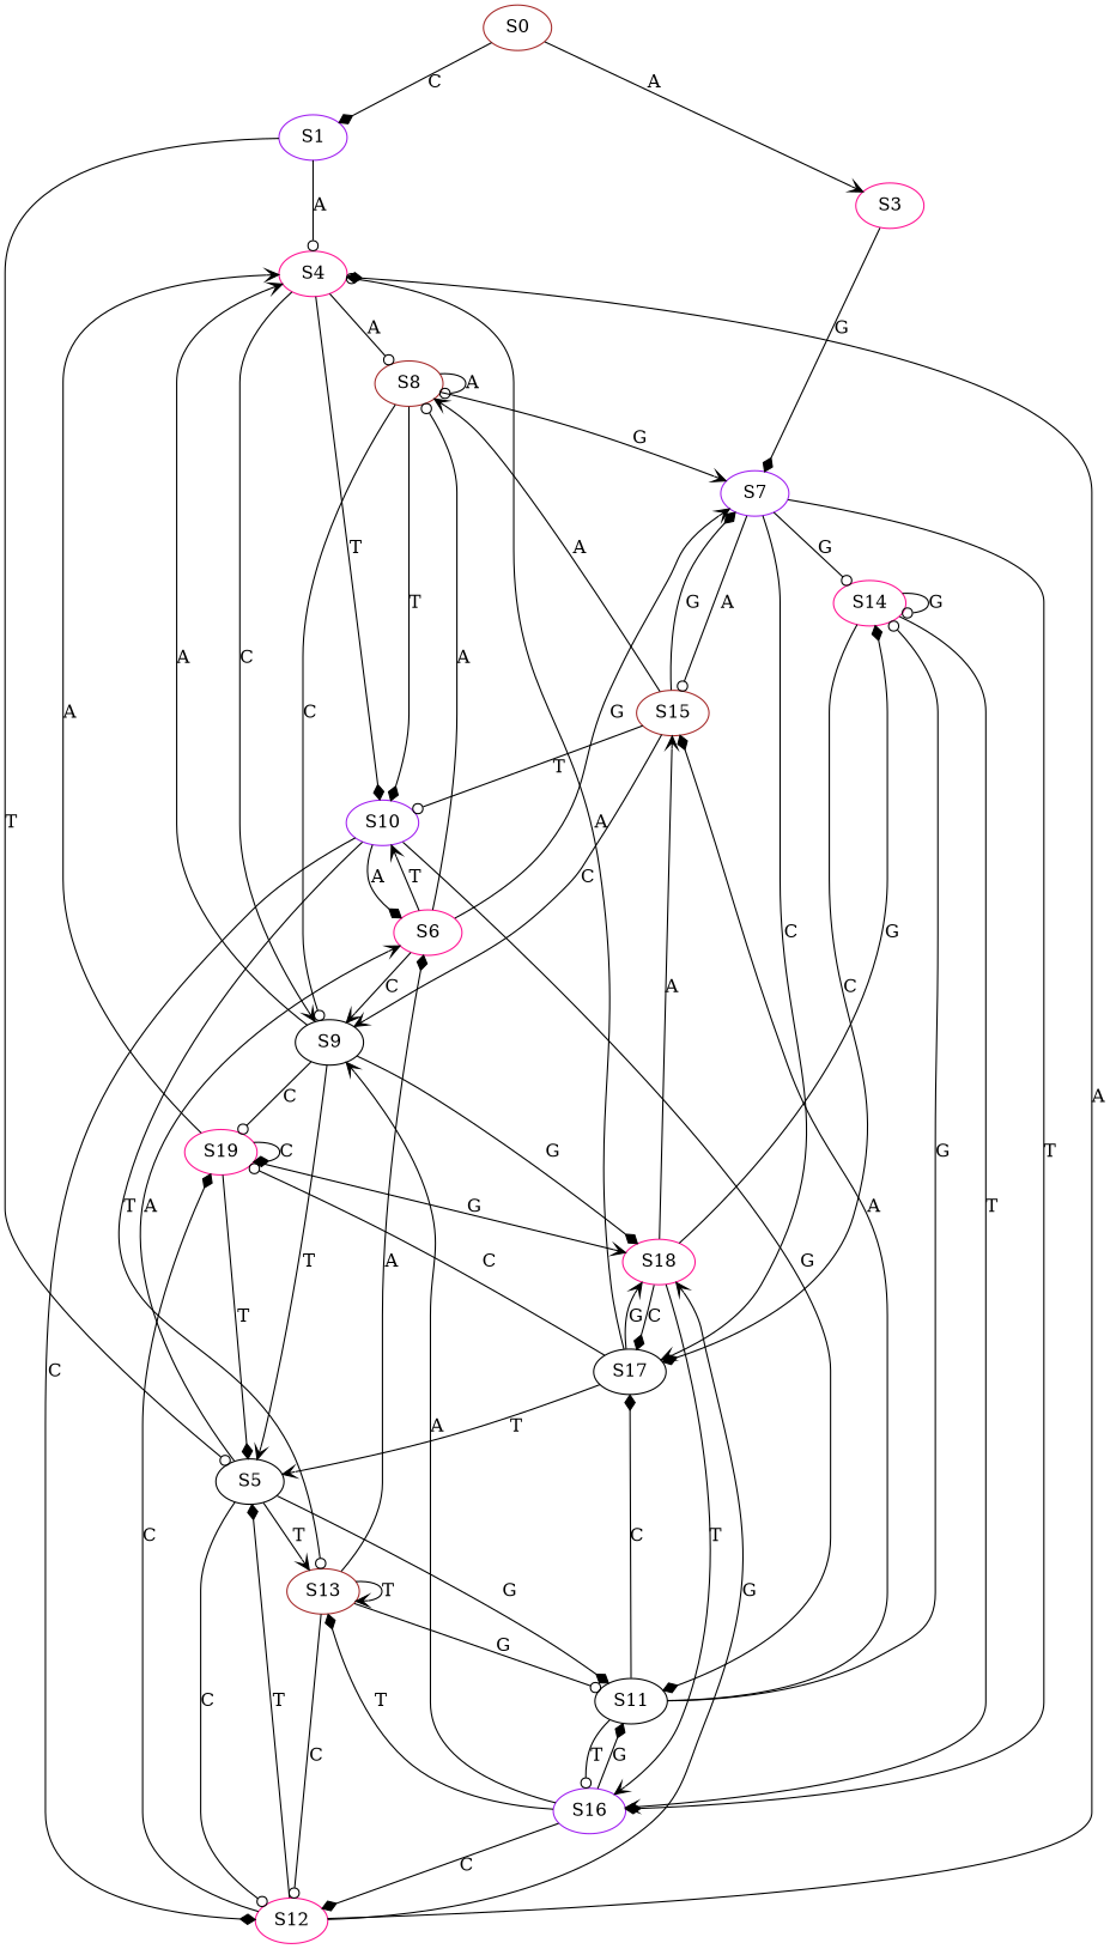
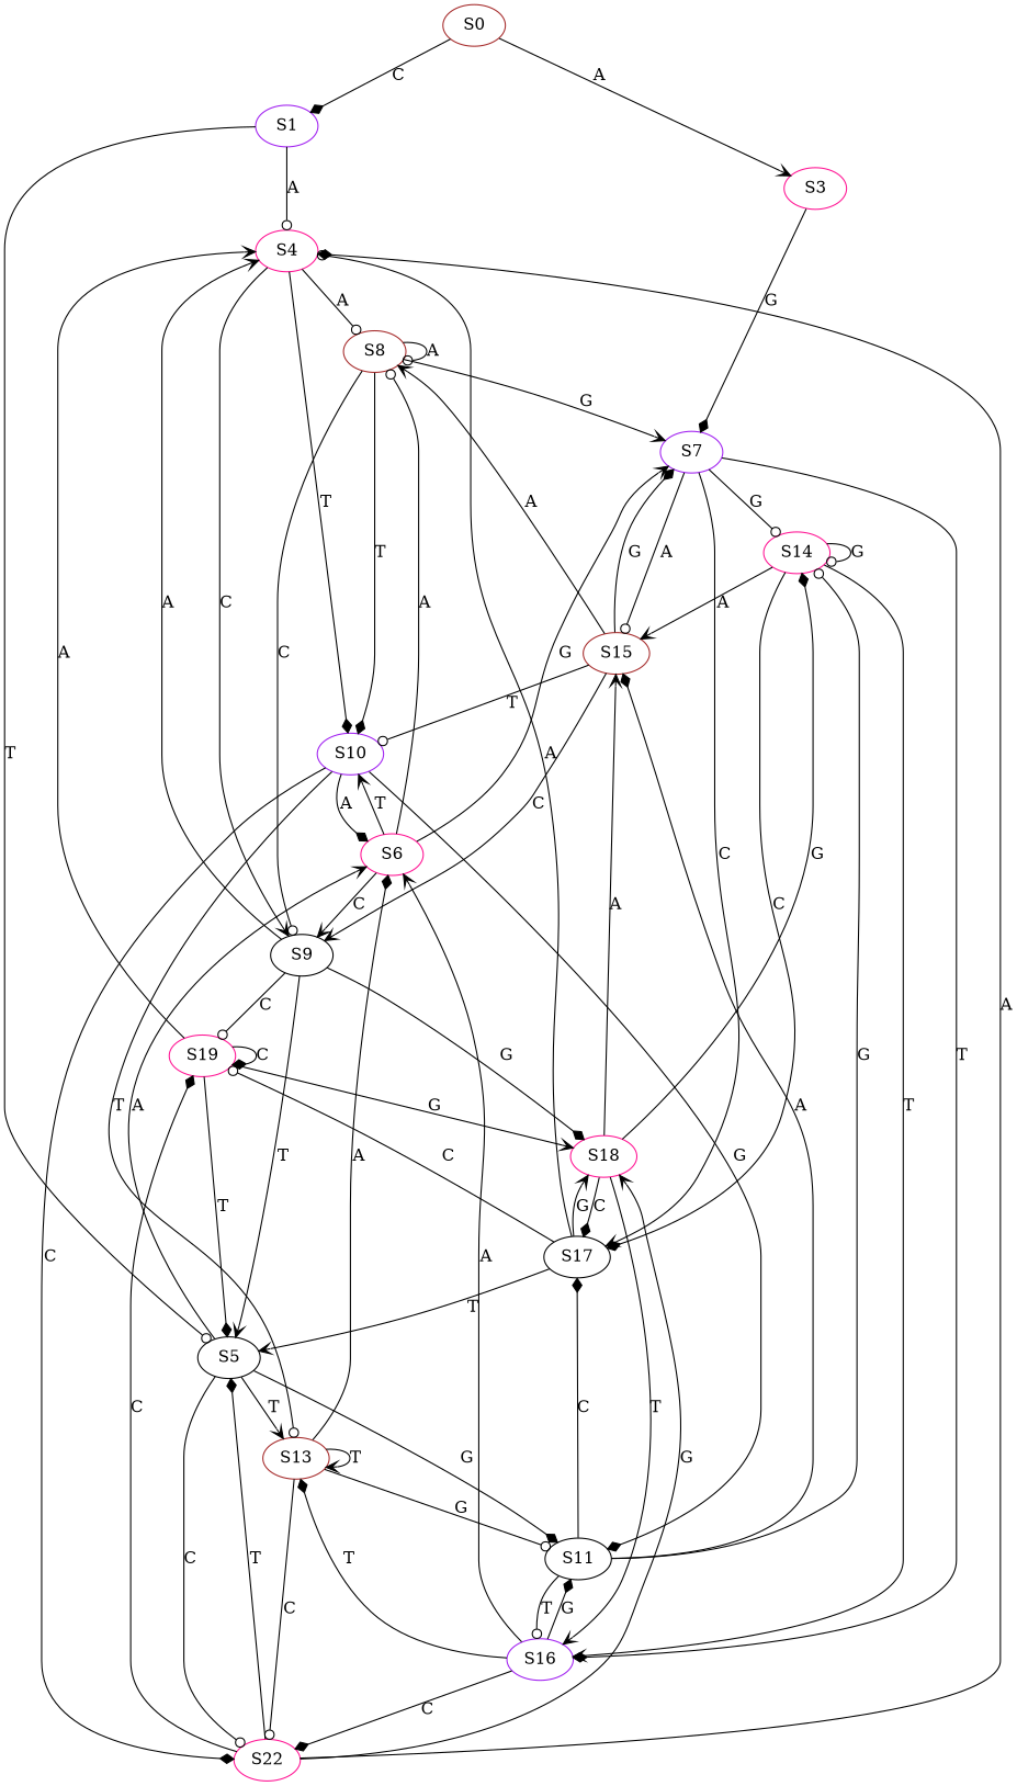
  strict digraph {
    node [color=deeppink]
    edge [arrowhead=diamond]
    S0 [color=brown]
    S1 [color=purple]
    S3
    S4
    S5 [color=black]
    S7 [color=purple]
    S8 [color=brown]
    S9 [color=black]
    S10 [color=purple]
    S6
    S11 [color=black]
-   S12
+   S12 [label=S22]
    S13 [color=brown]
    S14
    S15 [color=brown]
    S16 [color=purple]
    S17 [color=black]
    S18
    S19
    S0 -> S1 [label=C]
    S0 -> S3 [arrowhead=vee label=A]
    S1 -> S4 [arrowhead=odot label=A]
    S1 -> S5 [arrowhead=odot label=T]
    S3 -> S7 [label=G]
    S4 -> S8 [arrowhead=odot label=A]
    S4 -> S9 [arrowhead=vee label=C]
    S4 -> S10 [label=T]
    S5 -> S6 [arrowhead=vee label=A]
    S5 -> S11 [label=G]
    S5 -> S12 [arrowhead=odot label=C]
    S5 -> S13 [arrowhead=vee label=T]
    S7 -> S14 [arrowhead=odot label=G]
    S7 -> S15 [arrowhead=odot label=A]
    S7 -> S16 [label=T]
    S7 -> S17 [arrowhead=vee label=C]
    S8 -> S7 [arrowhead=vee label=G]
    S8 -> S8 [arrowhead=odot label=A]
    S8 -> S9 [arrowhead=odot label=C]
    S8 -> S10 [label=T]
    S9 -> S4 [arrowhead=vee label=A]
    S9 -> S5 [arrowhead=vee label=T]
    S9 -> S18 [label=G]
    S9 -> S19 [arrowhead=odot label=C]
    S10 -> S6 [label=A]
    S10 -> S11 [label=G]
    S10 -> S12 [label=C]
    S10 -> S13 [arrowhead=odot label=T]
    S6 -> S7 [arrowhead=vee label=G]
    S6 -> S8 [arrowhead=odot label=A]
    S6 -> S9 [arrowhead=vee label=C]
    S6 -> S10 [arrowhead=vee label=T]
    S11 -> S14 [arrowhead=odot label=G]
    S11 -> S15 [label=A]
    S11 -> S16 [arrowhead=odot label=T]
    S11 -> S17 [label=C]
    S12 -> S4 [label=A]
    S12 -> S5 [label=T]
    S12 -> S18 [arrowhead=vee label=G]
    S12 -> S19 [label=C]
    S13 -> S6 [label=A]
    S13 -> S11 [arrowhead=odot label=G]
    S13 -> S12 [arrowhead=odot label=C]
    S13 -> S13 [arrowhead=vee label=T]
    S14 -> S14 [arrowhead=odot label=G]
+   S14 -> S15 [arrowhead=vee label=A]
    S14 -> S16 [arrowhead=vee label=T]
    S14 -> S17 [label=C]
    S15 -> S7 [label=G]
    S15 -> S8 [arrowhead=vee label=A]
    S15 -> S9 [arrowhead=vee label=C]
    S15 -> S10 [arrowhead=odot label=T]
-   S16 -> S9 [arrowhead=vee label=A]
+   S16 -> S6 [arrowhead=vee label=A]
    S16 -> S11 [label=G]
    S16 -> S12 [label=C]
    S16 -> S13 [label=T]
    S17 -> S4 [arrowhead=odot label=A]
    S17 -> S5 [arrowhead=vee label=T]
    S17 -> S18 [arrowhead=vee label=G]
    S17 -> S19 [arrowhead=odot label=C]
    S18 -> S14 [label=G]
    S18 -> S15 [arrowhead=vee label=A]
    S18 -> S16 [arrowhead=vee label=T]
    S18 -> S17 [label=C]
    S19 -> S4 [arrowhead=vee label=A]
    S19 -> S5 [label=T]
    S19 -> S18 [arrowhead=vee label=G]
    S19 -> S19 [label=C]
  }
